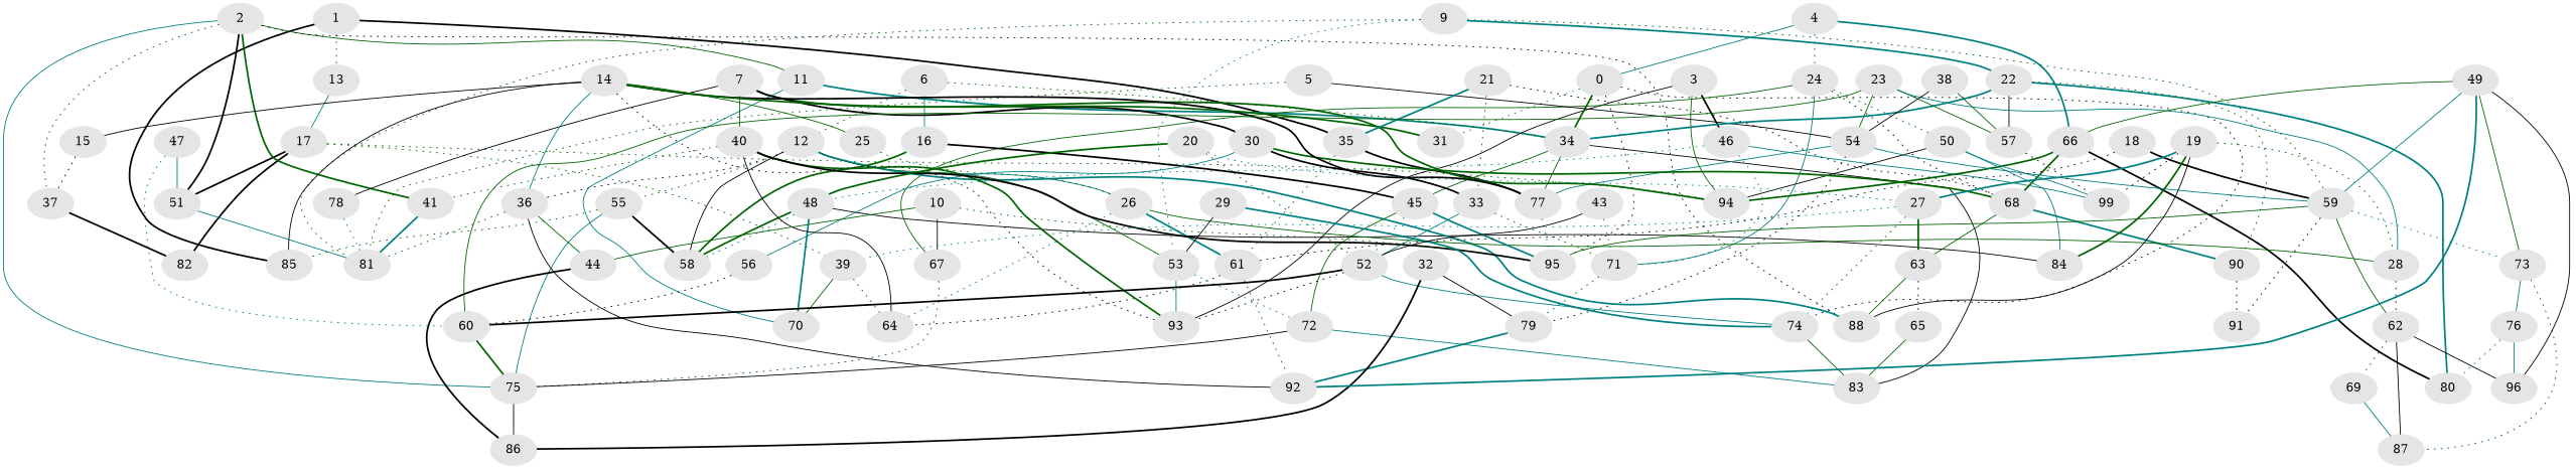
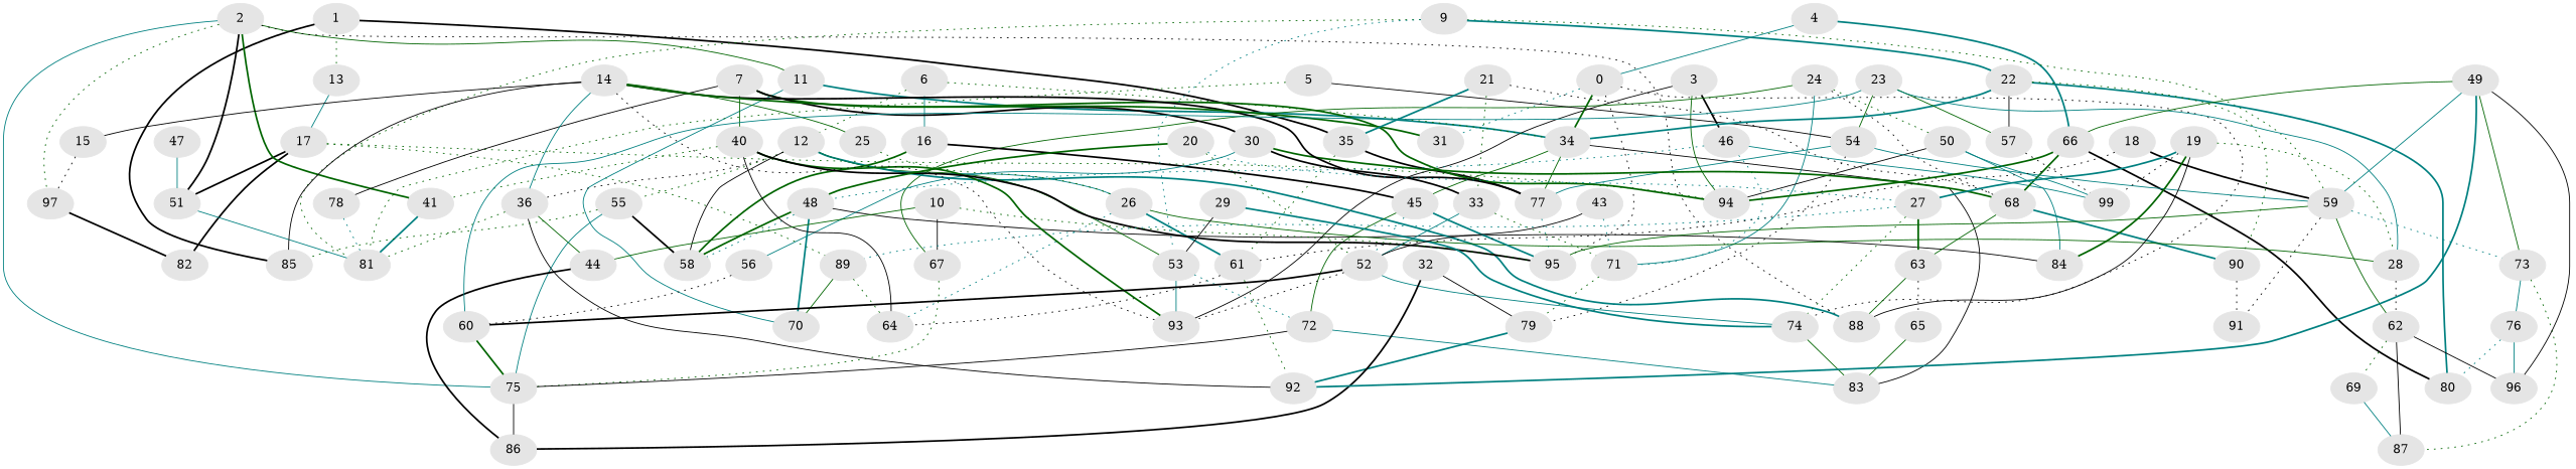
  graph {
    node [color=gray90 style=filled]
    edge [color=darkgreen style=solid]
    1
    13
    35
    85
    17
    77
    61
    2
    11
-   37
+   37 [label=97]
    41
    51
    75
    88
    34
    70
    82
    81
    86
    3
    46
    93
    94
    n24 [label=99]
    48
    71
    n27 [label=0]
    4
    24
    66
    31
    74
    95
    67
    50
    68
    80
    5
    54
    59
    79
    6
    12
    16
    53
    26
    36
    55
    58
    45
    83
    7
    30
    40
    78
    33
    56
    64
    9
    22
    57
    90
    72
    62
    91
    73
    10
    44
    28
    92
-   39
+   39 [label=89]
    14
    15
    25
    52
    18
    84
    19
    27
    63
    20
    60
    21
    23
    65
    96
    69
    87
    29
    32
-   38
    43
    47
    49
    76
    1 -- 13 [style=dotted]
    1 -- 35 [color=black style=bold]
    1 -- 85 [color=black style=bold]
    13 -- 17 [color=teal]
    35 -- 77 [color=black style=bold]
    35 -- 61 [style=dotted]
    17 -- 51 [color=black style=bold]
    17 -- 82 [color=black style=bold]
    17 -- 94 [style=dotted]
    17 -- 39 [style=dotted]
    77 -- 95 [color=teal style=dotted]
    61 -- 64 [color=black style=dotted]
    61 -- 92 [style=dotted]
    2 -- 11
    2 -- 37 [style=dotted]
    2 -- 41 [style=bold]
    2 -- 51 [color=black style=bold]
    2 -- 75 [color=teal]
    2 -- 88 [color=black style=dotted]
    11 -- 34 [color=teal style=bold]
    11 -- 70 [color=teal]
    37 -- 82 [color=black style=bold]
    41 -- 81 [color=teal style=bold]
    51 -- 81 [color=teal]
    75 -- 86 [color=black]
    34 -- 77
    34 -- 45
    34 -- 83 [color=black]
    3 -- 46 [color=black style=bold]
    3 -- 93 [color=black]
    3 -- 94
    46 -- n24 [color=teal]
    46 -- 48 [color=teal style=dotted]
    46 -- 71 [color=teal style=dotted]
    48 -- 70 [color=teal style=bold]
    48 -- 58 [style=bold]
    48 -- 58 [color=teal style=dotted]
    48 -- 84 [color=black]
    71 -- 79 [style=dotted]
    n27 -- 34 [style=bold]
    n27 -- 31 [color=teal style=dotted]
    n27 -- 74 [color=black style=dotted]
    n27 -- 95 [color=black style=dotted]
    4 -- n27 [color=teal]
-   4 -- 24 [style=dotted]
    4 -- 66 [color=teal style=bold]
    24 -- 71 [color=teal]
    24 -- 67
    24 -- 50 [style=dotted]
    24 -- 68 [color=black style=dotted]
    66 -- 94 [style=bold]
    66 -- 68 [style=bold]
    66 -- 80 [color=black style=bold]
    74 -- 83
    67 -- 75 [style=dotted]
    50 -- 94 [color=black]
    50 -- n24 [color=teal]
    50 -- 84 [color=teal]
    68 -- 90 [color=teal style=bold]
    68 -- 63
    5 -- 81 [style=dotted]
    5 -- 54 [color=black]
    54 -- 77 [color=teal]
    54 -- 59 [color=teal]
    54 -- 79 [color=black style=dotted]
    59 -- 95
    59 -- 62
    59 -- 91 [color=black style=dotted]
    59 -- 73 [color=teal style=dotted]
    79 -- 92 [color=teal style=bold]
    6 -- 34 [style=dotted]
    6 -- 12 [style=dotted]
    6 -- 16 [color=teal]
    12 -- 88 [color=teal style=bold]
    12 -- 53
    12 -- 26 [color=teal]
    12 -- 36 [color=black style=dotted]
    12 -- 55 [style=dotted]
    12 -- 58 [color=black]
    16 -- 58 [style=bold]
    16 -- 45 [color=black style=bold]
    53 -- 93 [color=teal]
    53 -- 72 [color=teal style=dotted]
    26 -- 61 [color=teal style=bold]
    26 -- 64 [color=teal style=dotted]
    26 -- 28
    36 -- 81 [style=dotted]
    36 -- 44
    36 -- 92 [color=black]
    55 -- 85 [style=dotted]
    55 -- 75 [color=teal]
    55 -- 58 [color=black style=bold]
    45 -- 95 [color=teal style=bold]
    45 -- 72
    45 -- 52 [color=teal style=dotted]
    7 -- 94 [style=bold]
    7 -- 30 [color=black style=bold]
    7 -- 40
    7 -- 78 [color=black]
    30 -- 68 [style=bold]
    30 -- 33 [color=black style=bold]
    30 -- 56 [color=teal]
    40 -- 41 [style=dotted]
    40 -- 93 [style=bold]
    40 -- 95 [color=black style=bold]
    40 -- 64 [color=black]
    78 -- 81 [color=teal style=dotted]
    33 -- 71 [style=dotted]
    33 -- 52 [color=teal]
    56 -- 60 [color=black style=dotted]
    9 -- 81 [style=dotted]
    9 -- 59 [style=dotted]
    9 -- 53 [color=teal style=dotted]
    9 -- 22 [color=teal style=bold]
    22 -- 34 [color=teal style=bold]
    22 -- 80 [color=teal style=bold]
    22 -- 57 [color=black]
    22 -- 90 [style=dotted]
    57 -- n24 [color=black style=dotted]
    90 -- 91 [color=black style=dotted]
    72 -- 75 [color=black]
    72 -- 83 [color=teal]
    62 -- 96 [color=black]
    62 -- 69 [style=dotted]
    62 -- 87 [color=black]
    73 -- 87 [style=dotted]
    73 -- 76 [color=teal]
    10 -- 95 [style=dotted]
    10 -- 67 [color=black]
    10 -- 44
    44 -- 86 [color=black style=bold]
    28 -- 62 [color=black style=dotted]
    39 -- 70
    39 -- 64 [style=dotted]
    14 -- 85 [color=black]
    14 -- 77 [color=black style=bold]
    14 -- 93 [color=black style=dotted]
    14 -- 31 [style=bold]
    14 -- 36 [color=teal]
    14 -- 15 [color=black]
    14 -- 25
    15 -- 37 [color=black style=dotted]
    25 -- 26 [style=dotted]
    52 -- 93 [color=black style=dotted]
    52 -- 74 [color=teal]
    52 -- 60 [color=black style=bold]
    18 -- 61 [color=black style=dotted]
    18 -- 59 [color=black style=bold]
    19 -- 88 [color=black]
    19 -- n24 [color=black style=dotted]
    19 -- 28 [style=dotted]
    19 -- 84 [style=bold]
    19 -- 27 [color=teal style=bold]
    27 -- 74 [style=dotted]
    27 -- 39 [color=teal style=dotted]
    27 -- 63 [style=bold]
    63 -- 88
    63 -- 65 [color=black style=dotted]
    20 -- 48 [style=bold]
    20 -- 52 [style=dotted]
    20 -- 27 [color=teal style=dotted]
    60 -- 75 [style=bold]
    21 -- 35 [color=teal style=bold]
    21 -- 68 [color=black style=dotted]
    21 -- 33 [style=dotted]
    23 -- 54
    23 -- 57
    23 -- 28 [color=teal]
-   23 -- 60
+   23 -- 60 [color=teal]
    65 -- 83
    69 -- 87 [color=teal]
    29 -- 74 [color=teal style=bold]
    29 -- 53 [color=black]
    32 -- 86 [color=black style=bold]
    32 -- 79 [color=black]
-   38 -- 54 [color=black]
-   38 -- 57
    43 -- 71 [color=teal style=dotted]
    43 -- 52 [color=black]
    47 -- 51 [color=teal]
-   47 -- 60 [color=teal style=dotted]
    49 -- 66
    49 -- 59 [color=teal]
    49 -- 73
    49 -- 92 [color=teal style=bold]
    49 -- 96 [color=black]
    76 -- 80 [color=teal style=dotted]
    76 -- 96 [color=teal]
  }
